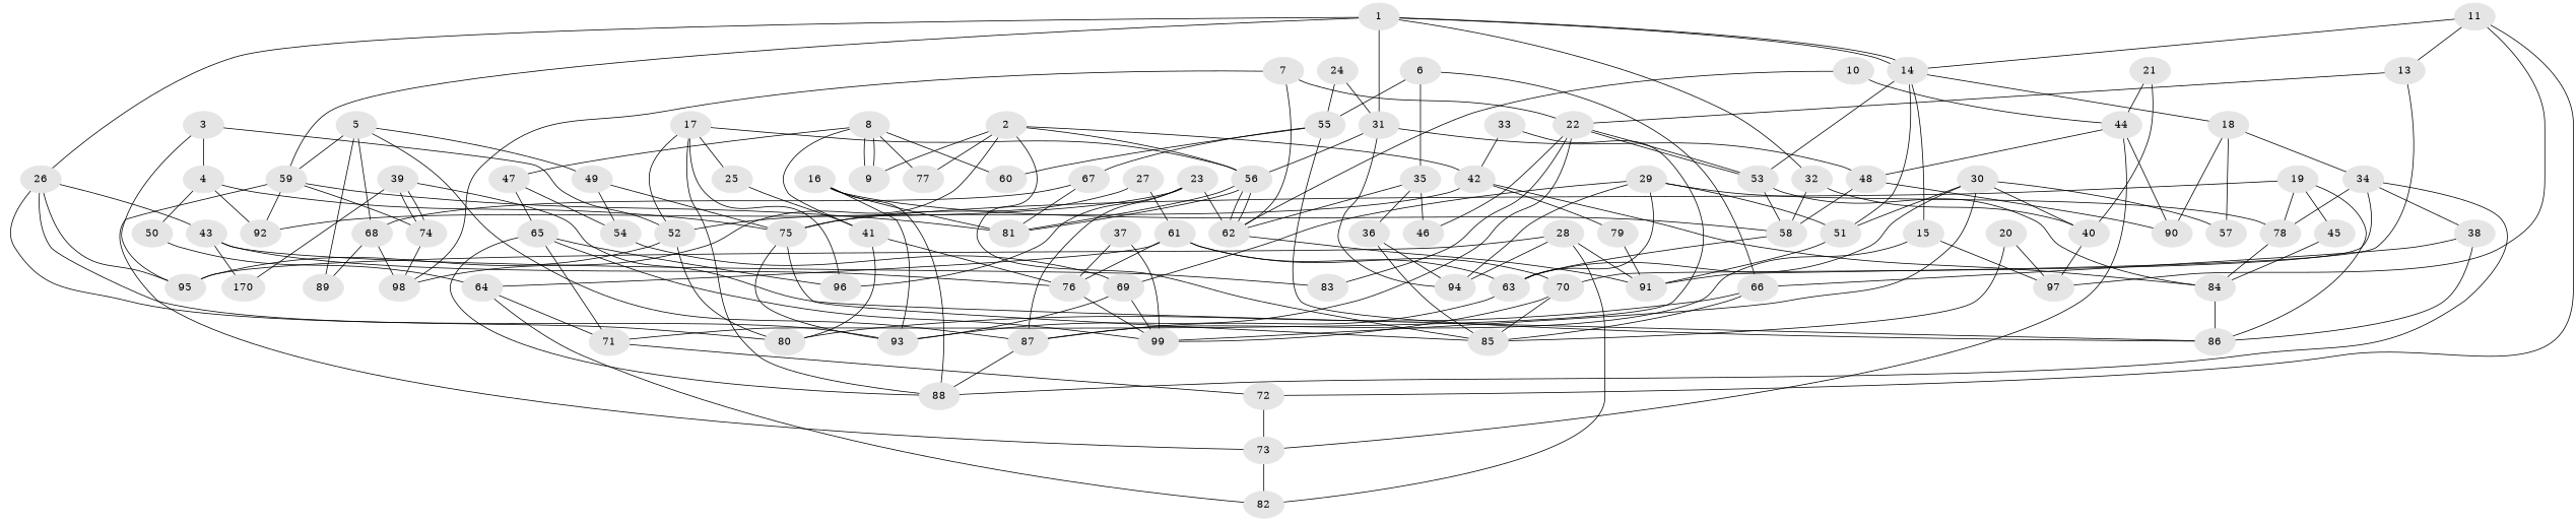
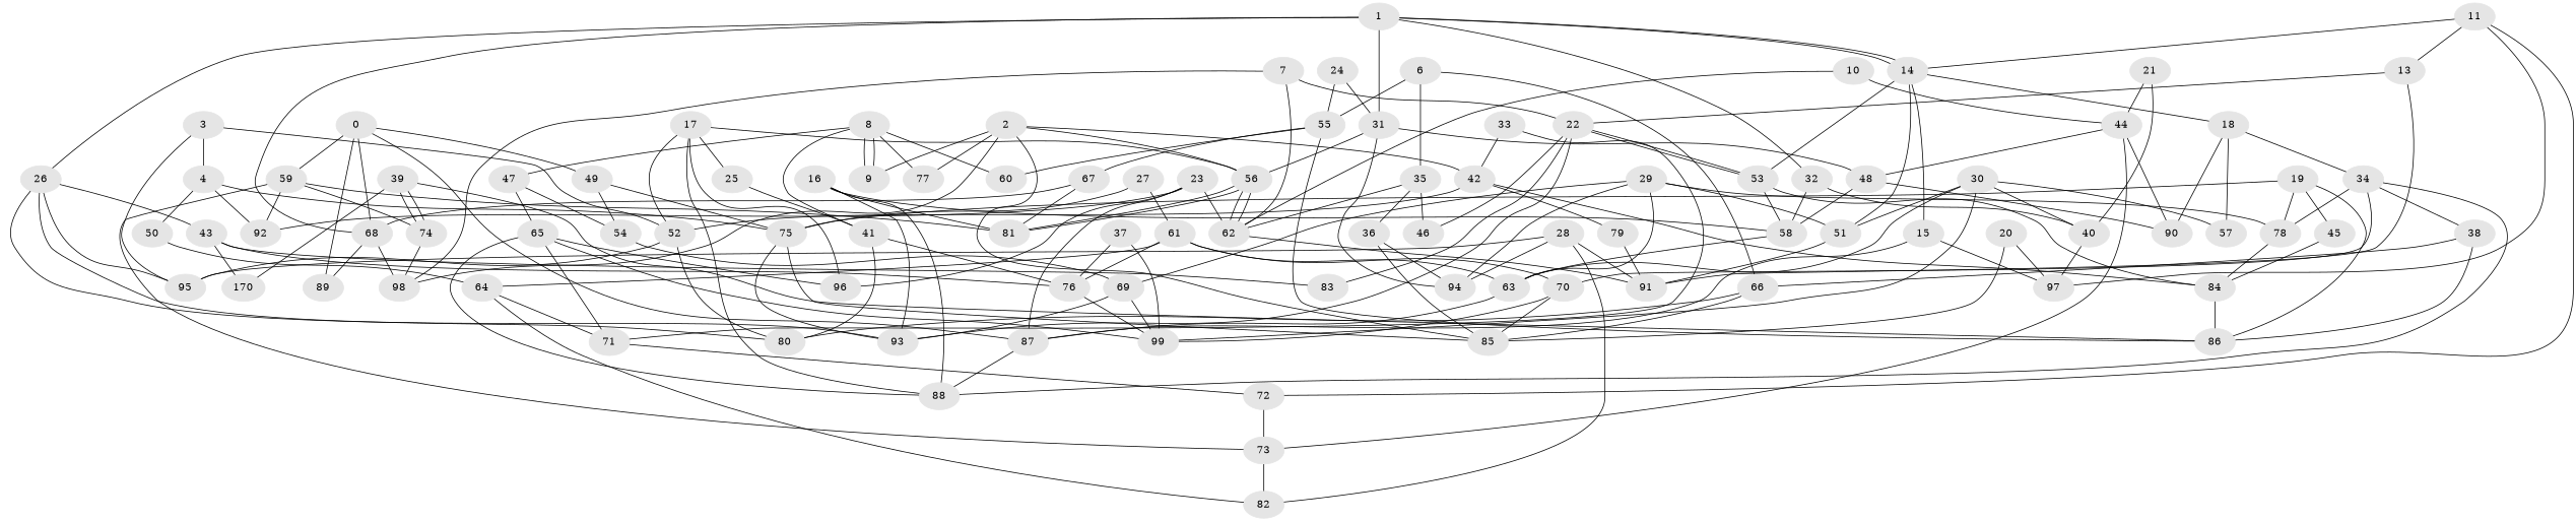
  graph {
    node [color=gray90 style=filled]
    1
    14
    26
    31
    32
    68
    15
    18
    51
    53
    95
    93
    43
    80
    56
    94
    48
    58
    40
    98
    89
    2
    9
    42
    77
    85
    52
    79
    84
    62
    81
    3
    4
    50
    75
    92
    64
-   5
+   5 [label=0]
    49
    59
    87
    54
    74
    73
    88
    6
    35
    55
    66
    46
    36
    60
    86
    67
    7
    22
    83
    91
    8
    41
    47
    76
    65
    10
    44
    90
    11
    13
    72
    97
    34
    57
    16
    63
    17
    25
    96
    78
    38
    70
    19
    45
    20
    21
    23
    24
    n87 [label=170]
    27
    61
    28
    82
    29
    69
    99
    30
    33
    71
    37
    39
    1 -- 14
    1 -- 14
    1 -- 26
    1 -- 31
    1 -- 32
-   1 -- 59
+   1 -- 68
    14 -- 15
    14 -- 18
    14 -- 51
    14 -- 53
    26 -- 95
    26 -- 93
    26 -- 43
    26 -- 80
    31 -- 56
    31 -- 94
    31 -- 48
    32 -- 58
    32 -- 40
    68 -- 98
    68 -- 89
    15 -- 87
    15 -- 97
    18 -- 90
    18 -- 34
    18 -- 57
    51 -- 91
    53 -- 58
    53 -- 84
    43 -- 83
    43 -- 76
    43 -- n87
    56 -- 62
    56 -- 62
    56 -- 81
    56 -- 81
    48 -- 58
    48 -- 90
    58 -- 63
    40 -- 97
    2 -- 56
    2 -- 98
    2 -- 9
    2 -- 42
    2 -- 77
    2 -- 85
    42 -- 52
    42 -- 79
    42 -- 84
    52 -- 95
    52 -- 80
    79 -- 91
    84 -- 86
    62 -- 91
    3 -- 95
    3 -- 52
    3 -- 4
    4 -- 50
    4 -- 75
    4 -- 92
    50 -- 64
    75 -- 93
    75 -- 85
    64 -- 82
    64 -- 71
    5 -- 68
    5 -- 89
    5 -- 49
    5 -- 59
    5 -- 87
    49 -- 75
    49 -- 54
    59 -- 81
    59 -- 92
    59 -- 74
    59 -- 73
    87 -- 88
    54 -- 69
    74 -- 98
    73 -- 82
    6 -- 35
    6 -- 55
    6 -- 66
    35 -- 62
    35 -- 46
    35 -- 36
    55 -- 60
    55 -- 86
    55 -- 67
    66 -- 80
    66 -- 85
    36 -- 94
    36 -- 85
    67 -- 68
    67 -- 81
    7 -- 98
    7 -- 62
    7 -- 22
    22 -- 53
    22 -- 53
    22 -- 93
    22 -- 46
    22 -- 83
    8 -- 9
    8 -- 9
    8 -- 77
    8 -- 60
    8 -- 41
    8 -- 47
    41 -- 80
    41 -- 76
    47 -- 54
    47 -- 65
    76 -- 99
    65 -- 88
    65 -- 96
    65 -- 99
    65 -- 71
    10 -- 62
    10 -- 44
    44 -- 48
    44 -- 73
    44 -- 90
    11 -- 14
    11 -- 13
    11 -- 72
    11 -- 97
    13 -- 22
    13 -- 91
    72 -- 73
    34 -- 88
    34 -- 78
    34 -- 38
    34 -- 70
    16 -- 93
    16 -- 58
    16 -- 81
    16 -- 88
    63 -- 87
    17 -- 56
    17 -- 52
    17 -- 88
    17 -- 25
    17 -- 96
    25 -- 41
    78 -- 84
    38 -- 66
    38 -- 86
    70 -- 85
    70 -- 99
    19 -- 75
    19 -- 86
    19 -- 78
    19 -- 45
    45 -- 84
    20 -- 85
    20 -- 97
    21 -- 40
    21 -- 44
    23 -- 62
    23 -- 92
    23 -- 87
    23 -- 96
    24 -- 31
    24 -- 55
    27 -- 75
    27 -- 61
    61 -- 64
    61 -- 76
    61 -- 63
    61 -- 70
    28 -- 95
    28 -- 94
    28 -- 91
    28 -- 82
    29 -- 51
    29 -- 94
    29 -- 63
    29 -- 78
    29 -- 69
    69 -- 93
    69 -- 99
    30 -- 51
    30 -- 40
    30 -- 57
    30 -- 63
    30 -- 99
    33 -- 42
    33 -- 71
    71 -- 72
    37 -- 76
    37 -- 99
    39 -- 74
    39 -- 74
    39 -- 86
    39 -- n87
  }
